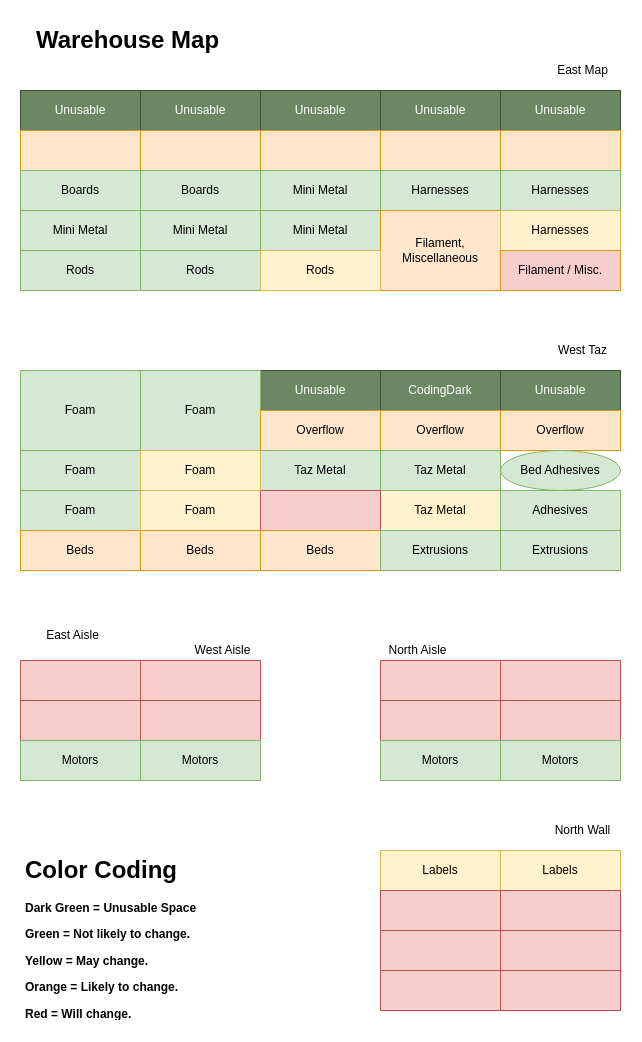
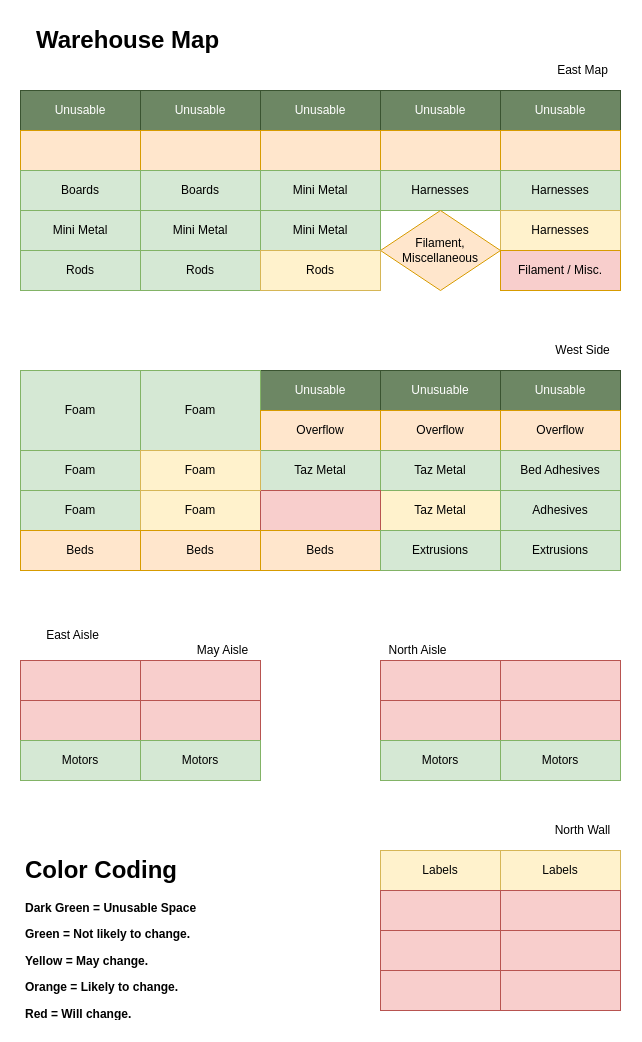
  <mxCell id="0" />
  <mxCell id="1" parent="0" />
  <mxCell id="2" value="Unusable" style="rounded=0;whiteSpace=wrap;html=1;fillColor=#6d8764;strokeColor=#3A5431;fontColor=#ffffff;" parent="1" vertex="1"><mxGeometry x="20" y="90" width="120" height="40" as="geometry" /></mxCell>
  <mxCell id="3" value="Unusable" style="rounded=0;whiteSpace=wrap;html=1;fillColor=#6d8764;strokeColor=#3A5431;fontColor=#ffffff;" parent="1" vertex="1"><mxGeometry x="140" y="90" width="120" height="40" as="geometry" /></mxCell>
  <mxCell id="4" value="Unusable" style="rounded=0;whiteSpace=wrap;html=1;fillColor=#6d8764;strokeColor=#3A5431;fontColor=#ffffff;" parent="1" vertex="1"><mxGeometry x="260" y="90" width="120" height="40" as="geometry" /></mxCell>
  <mxCell id="5" value="Unusable" style="rounded=0;whiteSpace=wrap;html=1;fillColor=#6d8764;strokeColor=#3A5431;fontColor=#ffffff;" parent="1" vertex="1"><mxGeometry x="380" y="90" width="120" height="40" as="geometry" /></mxCell>
  <mxCell id="6" value="Unusable" style="rounded=0;whiteSpace=wrap;html=1;fillColor=#6d8764;strokeColor=#3A5431;fontColor=#ffffff;" parent="1" vertex="1"><mxGeometry x="500" y="90" width="120" height="40" as="geometry" /></mxCell>
  <mxCell id="7" value="" style="rounded=0;whiteSpace=wrap;html=1;fillColor=#ffe6cc;strokeColor=#d79b00;" parent="1" vertex="1"><mxGeometry x="20" y="130" width="120" height="40" as="geometry" /></mxCell>
  <mxCell id="8" value="" style="rounded=0;whiteSpace=wrap;html=1;fillColor=#ffe6cc;strokeColor=#d79b00;" parent="1" vertex="1"><mxGeometry x="140" y="130" width="120" height="40" as="geometry" /></mxCell>
  <mxCell id="9" value="" style="rounded=0;whiteSpace=wrap;html=1;fillColor=#ffe6cc;strokeColor=#d79b00;" parent="1" vertex="1"><mxGeometry x="260" y="130" width="120" height="40" as="geometry" /></mxCell>
  <mxCell id="10" value="" style="rounded=0;whiteSpace=wrap;html=1;fillColor=#ffe6cc;strokeColor=#d79b00;" parent="1" vertex="1"><mxGeometry x="380" y="130" width="120" height="40" as="geometry" /></mxCell>
  <mxCell id="11" value="" style="rounded=0;whiteSpace=wrap;html=1;fillColor=#ffe6cc;strokeColor=#d79b00;" parent="1" vertex="1"><mxGeometry x="500" y="130" width="120" height="40" as="geometry" /></mxCell>
  <mxCell id="12" value="Boards" style="rounded=0;whiteSpace=wrap;html=1;fillColor=#d5e8d4;strokeColor=#82b366;" parent="1" vertex="1"><mxGeometry x="20" y="170" width="120" height="40" as="geometry" /></mxCell>
  <mxCell id="13" value="Boards" style="rounded=0;whiteSpace=wrap;html=1;fillColor=#d5e8d4;strokeColor=#82b366;" parent="1" vertex="1"><mxGeometry x="140" y="170" width="120" height="40" as="geometry" /></mxCell>
  <mxCell id="14" value="Mini Metal&lt;br&gt;" style="rounded=0;whiteSpace=wrap;html=1;fillColor=#d5e8d4;strokeColor=#82b366;" parent="1" vertex="1"><mxGeometry x="260" y="170" width="120" height="40" as="geometry" /></mxCell>
  <mxCell id="15" value="Harnesses" style="rounded=0;whiteSpace=wrap;html=1;fillColor=#d5e8d4;strokeColor=#82b366;" parent="1" vertex="1"><mxGeometry x="380" y="170" width="120" height="40" as="geometry" /></mxCell>
  <mxCell id="16" value="Harnesses" style="rounded=0;whiteSpace=wrap;html=1;fillColor=#d5e8d4;strokeColor=#82b366;" parent="1" vertex="1"><mxGeometry x="500" y="170" width="120" height="40" as="geometry" /></mxCell>
  <mxCell id="17" value="Mini Metal" style="rounded=0;whiteSpace=wrap;html=1;fillColor=#d5e8d4;strokeColor=#82b366;" parent="1" vertex="1"><mxGeometry x="20" y="210" width="120" height="40" as="geometry" /></mxCell>
  <mxCell id="18" value="Mini Metal" style="rounded=0;whiteSpace=wrap;html=1;fillColor=#d5e8d4;strokeColor=#82b366;" parent="1" vertex="1"><mxGeometry x="140" y="210" width="120" height="40" as="geometry" /></mxCell>
  <mxCell id="19" value="Mini Metal" style="rounded=0;whiteSpace=wrap;html=1;fillColor=#d5e8d4;strokeColor=#82b366;" parent="1" vertex="1"><mxGeometry x="260" y="210" width="120" height="40" as="geometry" /></mxCell>
- <mxCell id="20" value="Filament, &lt;br&gt;Miscellaneous&lt;br&gt;" style="rounded=0;whiteSpace=wrap;html=1;fillColor=#ffe6cc;strokeColor=#d79b00;" parent="1" vertex="1"><mxGeometry x="380" y="210" width="120" height="80" as="geometry" /></mxCell>
+ <mxCell id="20" value="Filament, &lt;br&gt;Miscellaneous&lt;br&gt;" style="rhombus;whiteSpace=wrap;html=1;fillColor=#ffe6cc;strokeColor=#d79b00;" parent="1" vertex="1"><mxGeometry x="380" y="210" width="120" height="80" as="geometry" /></mxCell>
  <mxCell id="21" value="Harnesses" style="rounded=0;whiteSpace=wrap;html=1;fillColor=#fff2cc;strokeColor=#d6b656;" parent="1" vertex="1"><mxGeometry x="500" y="210" width="120" height="40" as="geometry" /></mxCell>
  <mxCell id="22" value="Rods&lt;br&gt;" style="rounded=0;whiteSpace=wrap;html=1;fillColor=#d5e8d4;strokeColor=#82b366;" parent="1" vertex="1"><mxGeometry x="20" y="250" width="120" height="40" as="geometry" /></mxCell>
  <mxCell id="23" value="Rods" style="rounded=0;whiteSpace=wrap;html=1;fillColor=#d5e8d4;strokeColor=#82b366;" parent="1" vertex="1"><mxGeometry x="140" y="250" width="120" height="40" as="geometry" /></mxCell>
  <mxCell id="24" value="Rods&lt;br&gt;" style="rounded=0;whiteSpace=wrap;html=1;fillColor=#fff2cc;strokeColor=#d6b656;" parent="1" vertex="1"><mxGeometry x="260" y="250" width="120" height="40" as="geometry" /></mxCell>
  <mxCell id="25" value="Filament / Misc.&lt;br&gt;" style="rounded=0;whiteSpace=wrap;html=1;fillColor=#f8cecc;strokeColor=#d79b00;" parent="1" vertex="1"><mxGeometry x="500" y="250" width="120" height="40" as="geometry" /></mxCell>
  <mxCell id="26" value="&lt;div style=&quot;text-align: left&quot;&gt;&lt;span&gt;&lt;font size=&quot;1&quot;&gt;&lt;b style=&quot;font-size: 24px&quot;&gt;Warehouse Map&lt;/b&gt;&lt;/font&gt;&lt;/span&gt;&lt;/div&gt;" style="text;html=1;strokeColor=none;fillColor=none;align=center;verticalAlign=middle;whiteSpace=wrap;rounded=0;" parent="1" vertex="1"><mxGeometry x="20" y="20" width="215" height="40" as="geometry" /></mxCell>
  <mxCell id="27" value="East Map" style="text;html=1;strokeColor=none;fillColor=none;align=center;verticalAlign=middle;whiteSpace=wrap;rounded=0;" parent="1" vertex="1"><mxGeometry x="545" y="60" width="75" height="20" as="geometry" /></mxCell>
  <mxCell id="28" value="Unusable" style="rounded=0;whiteSpace=wrap;html=1;fillColor=#6d8764;strokeColor=#3A5431;fontColor=#ffffff;" parent="1" vertex="1"><mxGeometry x="260" y="370" width="120" height="40" as="geometry" /></mxCell>
- <mxCell id="29" value="CodingDark" style="rounded=0;whiteSpace=wrap;html=1;fillColor=#6d8764;strokeColor=#3A5431;fontColor=#ffffff;" parent="1" vertex="1"><mxGeometry x="380" y="370" width="120" height="40" as="geometry" /></mxCell>
+ <mxCell id="29" value="Unusuable" style="rounded=0;whiteSpace=wrap;html=1;fillColor=#6d8764;strokeColor=#3A5431;fontColor=#ffffff;" parent="1" vertex="1"><mxGeometry x="380" y="370" width="120" height="40" as="geometry" /></mxCell>
  <mxCell id="30" value="Unusable" style="rounded=0;whiteSpace=wrap;html=1;fillColor=#6d8764;strokeColor=#3A5431;fontColor=#ffffff;" parent="1" vertex="1"><mxGeometry x="500" y="370" width="120" height="40" as="geometry" /></mxCell>
  <mxCell id="31" value="Foam" style="rounded=0;whiteSpace=wrap;html=1;fillColor=#d5e8d4;strokeColor=#82b366;" parent="1" vertex="1"><mxGeometry x="20" y="370" width="120" height="80" as="geometry" /></mxCell>
  <mxCell id="32" value="Foam" style="rounded=0;whiteSpace=wrap;html=1;fillColor=#d5e8d4;strokeColor=#82b366;" parent="1" vertex="1"><mxGeometry x="140" y="370" width="120" height="80" as="geometry" /></mxCell>
  <mxCell id="33" value="Overflow&lt;br&gt;" style="rounded=0;whiteSpace=wrap;html=1;fillColor=#ffe6cc;strokeColor=#d79b00;" parent="1" vertex="1"><mxGeometry x="260" y="410" width="120" height="40" as="geometry" /></mxCell>
  <mxCell id="34" value="Overflow" style="rounded=0;whiteSpace=wrap;html=1;fillColor=#ffe6cc;strokeColor=#d79b00;" parent="1" vertex="1"><mxGeometry x="380" y="410" width="120" height="40" as="geometry" /></mxCell>
  <mxCell id="35" value="Overflow" style="rounded=0;whiteSpace=wrap;html=1;fillColor=#ffe6cc;strokeColor=#d79b00;" parent="1" vertex="1"><mxGeometry x="500" y="410" width="120" height="40" as="geometry" /></mxCell>
  <mxCell id="36" value="Foam" style="rounded=0;whiteSpace=wrap;html=1;fillColor=#d5e8d4;strokeColor=#82b366;" parent="1" vertex="1"><mxGeometry x="20" y="450" width="120" height="40" as="geometry" /></mxCell>
  <mxCell id="37" value="Taz Metal" style="rounded=0;whiteSpace=wrap;html=1;fillColor=#fff2cc;strokeColor=#d6b656;" parent="1" vertex="1"><mxGeometry x="380" y="490" width="120" height="40" as="geometry" /></mxCell>
  <mxCell id="38" value="Taz Metal" style="rounded=0;whiteSpace=wrap;html=1;fillColor=#d5e8d4;strokeColor=#82b366;" parent="1" vertex="1"><mxGeometry x="260" y="450" width="120" height="40" as="geometry" /></mxCell>
  <mxCell id="39" value="Taz Metal" style="rounded=0;whiteSpace=wrap;html=1;fillColor=#d5e8d4;strokeColor=#82b366;" parent="1" vertex="1"><mxGeometry x="380" y="450" width="120" height="40" as="geometry" /></mxCell>
- <mxCell id="40" value="Bed Adhesives" style="ellipse;whiteSpace=wrap;html=1;fillColor=#d5e8d4;strokeColor=#82b366;" parent="1" vertex="1"><mxGeometry x="500" y="450" width="120" height="40" as="geometry" /></mxCell>
+ <mxCell id="40" value="Bed Adhesives" style="rounded=0;whiteSpace=wrap;html=1;fillColor=#d5e8d4;strokeColor=#82b366;" parent="1" vertex="1"><mxGeometry x="500" y="450" width="120" height="40" as="geometry" /></mxCell>
  <mxCell id="41" value="Foam" style="rounded=0;whiteSpace=wrap;html=1;fillColor=#d5e8d4;strokeColor=#82b366;" parent="1" vertex="1"><mxGeometry x="20" y="490" width="120" height="40" as="geometry" /></mxCell>
  <mxCell id="42" value="Foam" style="rounded=0;whiteSpace=wrap;html=1;fillColor=#fff2cc;strokeColor=#d6b656;" parent="1" vertex="1"><mxGeometry x="140" y="490" width="120" height="40" as="geometry" /></mxCell>
  <mxCell id="43" value="" style="rounded=0;whiteSpace=wrap;html=1;fillColor=#f8cecc;strokeColor=#b85450;" parent="1" vertex="1"><mxGeometry x="260" y="490" width="120" height="40" as="geometry" /></mxCell>
  <mxCell id="44" value="Adhesives" style="rounded=0;whiteSpace=wrap;html=1;fillColor=#d5e8d4;strokeColor=#82b366;" parent="1" vertex="1"><mxGeometry x="500" y="490" width="120" height="40" as="geometry" /></mxCell>
  <mxCell id="45" value="Beds" style="rounded=0;whiteSpace=wrap;html=1;fillColor=#ffe6cc;strokeColor=#d79b00;" parent="1" vertex="1"><mxGeometry x="20" y="530" width="120" height="40" as="geometry" /></mxCell>
  <mxCell id="46" value="Beds" style="rounded=0;whiteSpace=wrap;html=1;fillColor=#ffe6cc;strokeColor=#d79b00;" parent="1" vertex="1"><mxGeometry x="140" y="530" width="120" height="40" as="geometry" /></mxCell>
  <mxCell id="47" value="Beds&lt;br&gt;" style="rounded=0;whiteSpace=wrap;html=1;fillColor=#ffe6cc;strokeColor=#d79b00;" parent="1" vertex="1"><mxGeometry x="260" y="530" width="120" height="40" as="geometry" /></mxCell>
  <mxCell id="48" value="Extrusions" style="rounded=0;whiteSpace=wrap;html=1;fillColor=#d5e8d4;strokeColor=#82b366;" parent="1" vertex="1"><mxGeometry x="380" y="530" width="120" height="40" as="geometry" /></mxCell>
  <mxCell id="49" value="Extrusions&lt;br&gt;" style="rounded=0;whiteSpace=wrap;html=1;fillColor=#d5e8d4;strokeColor=#82b366;" parent="1" vertex="1"><mxGeometry x="500" y="530" width="120" height="40" as="geometry" /></mxCell>
- <mxCell id="50" value="West Taz" style="text;html=1;strokeColor=none;fillColor=none;align=center;verticalAlign=middle;whiteSpace=wrap;rounded=0;" parent="1" vertex="1"><mxGeometry x="545" y="340" width="75" height="20" as="geometry" /></mxCell>
+ <mxCell id="50" value="West Side" style="text;html=1;strokeColor=none;fillColor=none;align=center;verticalAlign=middle;whiteSpace=wrap;rounded=0;" parent="1" vertex="1"><mxGeometry x="545" y="340" width="75" height="20" as="geometry" /></mxCell>
  <mxCell id="51" value="" style="rounded=0;whiteSpace=wrap;html=1;fillColor=#f8cecc;strokeColor=#b85450;" parent="1" vertex="1"><mxGeometry x="20" y="660" width="120" height="40" as="geometry" /></mxCell>
  <mxCell id="52" value="" style="rounded=0;whiteSpace=wrap;html=1;fillColor=#f8cecc;strokeColor=#b85450;" parent="1" vertex="1"><mxGeometry x="140" y="660" width="120" height="40" as="geometry" /></mxCell>
  <mxCell id="53" value="" style="rounded=0;whiteSpace=wrap;html=1;fillColor=#f8cecc;strokeColor=#b85450;" parent="1" vertex="1"><mxGeometry x="380" y="660" width="120" height="40" as="geometry" /></mxCell>
  <mxCell id="54" value="" style="rounded=0;whiteSpace=wrap;html=1;fillColor=#f8cecc;strokeColor=#b85450;" parent="1" vertex="1"><mxGeometry x="500" y="660" width="120" height="40" as="geometry" /></mxCell>
  <mxCell id="55" value="" style="rounded=0;whiteSpace=wrap;html=1;fillColor=#f8cecc;strokeColor=#b85450;" parent="1" vertex="1"><mxGeometry x="20" y="700" width="120" height="40" as="geometry" /></mxCell>
  <mxCell id="56" value="" style="rounded=0;whiteSpace=wrap;html=1;fillColor=#f8cecc;strokeColor=#b85450;" parent="1" vertex="1"><mxGeometry x="140" y="700" width="120" height="40" as="geometry" /></mxCell>
  <mxCell id="57" value="" style="rounded=0;whiteSpace=wrap;html=1;fillColor=#f8cecc;strokeColor=#b85450;" parent="1" vertex="1"><mxGeometry x="380" y="700" width="120" height="40" as="geometry" /></mxCell>
  <mxCell id="58" value="" style="rounded=0;whiteSpace=wrap;html=1;fillColor=#f8cecc;strokeColor=#b85450;" parent="1" vertex="1"><mxGeometry x="500" y="700" width="120" height="40" as="geometry" /></mxCell>
  <mxCell id="59" value="Motors" style="rounded=0;whiteSpace=wrap;html=1;fillColor=#d5e8d4;strokeColor=#82b366;" parent="1" vertex="1"><mxGeometry x="20" y="740" width="120" height="40" as="geometry" /></mxCell>
  <mxCell id="60" value="Motors" style="rounded=0;whiteSpace=wrap;html=1;fillColor=#d5e8d4;strokeColor=#82b366;" parent="1" vertex="1"><mxGeometry x="140" y="740" width="120" height="40" as="geometry" /></mxCell>
  <mxCell id="61" value="Motors" style="rounded=0;whiteSpace=wrap;html=1;fillColor=#d5e8d4;strokeColor=#82b366;" parent="1" vertex="1"><mxGeometry x="380" y="740" width="120" height="40" as="geometry" /></mxCell>
  <mxCell id="62" value="Motors" style="rounded=0;whiteSpace=wrap;html=1;fillColor=#d5e8d4;strokeColor=#82b366;" parent="1" vertex="1"><mxGeometry x="500" y="740" width="120" height="40" as="geometry" /></mxCell>
  <mxCell id="63" value="Labels" style="rounded=0;whiteSpace=wrap;html=1;fillColor=#fff2cc;strokeColor=#d6b656;" parent="1" vertex="1"><mxGeometry x="380" y="850" width="120" height="40" as="geometry" /></mxCell>
  <mxCell id="64" value="Labels" style="rounded=0;whiteSpace=wrap;html=1;fillColor=#fff2cc;strokeColor=#d6b656;" parent="1" vertex="1"><mxGeometry x="500" y="850" width="120" height="40" as="geometry" /></mxCell>
  <mxCell id="65" value="" style="rounded=0;whiteSpace=wrap;html=1;fillColor=#f8cecc;strokeColor=#b85450;" parent="1" vertex="1"><mxGeometry x="380" y="890" width="120" height="40" as="geometry" /></mxCell>
  <mxCell id="66" value="" style="rounded=0;whiteSpace=wrap;html=1;fillColor=#f8cecc;strokeColor=#b85450;" parent="1" vertex="1"><mxGeometry x="500" y="890" width="120" height="40" as="geometry" /></mxCell>
  <mxCell id="67" value="" style="rounded=0;whiteSpace=wrap;html=1;fillColor=#f8cecc;strokeColor=#b85450;" parent="1" vertex="1"><mxGeometry x="380" y="930" width="120" height="40" as="geometry" /></mxCell>
  <mxCell id="68" value="" style="rounded=0;whiteSpace=wrap;html=1;fillColor=#f8cecc;strokeColor=#b85450;" parent="1" vertex="1"><mxGeometry x="500" y="930" width="120" height="40" as="geometry" /></mxCell>
  <mxCell id="69" value="North Wall&lt;br&gt;" style="text;html=1;strokeColor=none;fillColor=none;align=center;verticalAlign=middle;whiteSpace=wrap;rounded=0;" parent="1" vertex="1"><mxGeometry x="545" y="820" width="75" height="20" as="geometry" /></mxCell>
  <mxCell id="70" value="" style="rounded=0;whiteSpace=wrap;html=1;fillColor=#f8cecc;strokeColor=#b85450;" parent="1" vertex="1"><mxGeometry x="380" y="970" width="120" height="40" as="geometry" /></mxCell>
  <mxCell id="71" value="" style="rounded=0;whiteSpace=wrap;html=1;fillColor=#f8cecc;strokeColor=#b85450;" parent="1" vertex="1"><mxGeometry x="500" y="970" width="120" height="40" as="geometry" /></mxCell>
  <mxCell id="72" value="North Aisle" style="text;html=1;strokeColor=none;fillColor=none;align=center;verticalAlign=middle;whiteSpace=wrap;rounded=0;" parent="1" vertex="1"><mxGeometry x="380" y="640" width="75" height="20" as="geometry" /></mxCell>
- <mxCell id="73" value="West Aisle" style="text;html=1;strokeColor=none;fillColor=none;align=center;verticalAlign=middle;whiteSpace=wrap;rounded=0;" parent="1" vertex="1"><mxGeometry x="185" y="640" width="75" height="20" as="geometry" /></mxCell>
+ <mxCell id="73" value="May Aisle" style="text;html=1;strokeColor=none;fillColor=none;align=center;verticalAlign=middle;whiteSpace=wrap;rounded=0;" parent="1" vertex="1"><mxGeometry x="185" y="640" width="75" height="20" as="geometry" /></mxCell>
  <mxCell id="74" value="East Aisle" style="text;html=1;strokeColor=none;fillColor=none;align=center;verticalAlign=middle;whiteSpace=wrap;rounded=0;" parent="1" vertex="1"><mxGeometry x="35" y="625" width="75" height="20" as="geometry" /></mxCell>
  <mxCell id="75" value="Foam" style="rounded=0;whiteSpace=wrap;html=1;fillColor=#fff2cc;strokeColor=#d6b656;" parent="1" vertex="1"><mxGeometry x="140" y="450" width="120" height="40" as="geometry" /></mxCell>
  <mxCell id="76" value="&lt;h1&gt;Color Coding&lt;/h1&gt;&lt;p&gt;&lt;b&gt;Dark Green = Unusable Space&lt;/b&gt;&lt;/p&gt;&lt;p&gt;&lt;b&gt;Green = Not likely to change.&lt;/b&gt;&lt;/p&gt;&lt;p&gt;&lt;b&gt;Yellow = May change.&lt;/b&gt;&lt;/p&gt;&lt;p&gt;&lt;b&gt;Orange = Likely to change.&lt;/b&gt;&lt;/p&gt;&lt;p&gt;&lt;b&gt;Red = Will change.&lt;/b&gt;&lt;/p&gt;" style="text;html=1;strokeColor=none;fillColor=none;spacing=5;spacingTop=-20;whiteSpace=wrap;overflow=hidden;rounded=0;" vertex="1" parent="1"><mxGeometry x="20" y="850" width="190" height="170" as="geometry" /></mxCell>
